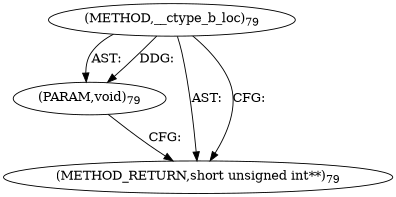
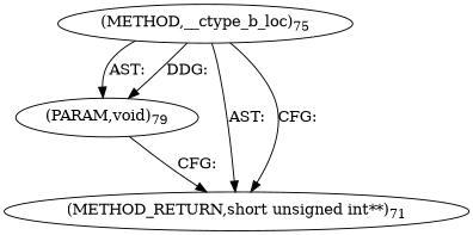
  digraph {
-   n1 [label=<(METHOD,__ctype_b_loc)<SUB>79</SUB>>]
+   n1 [label=<(METHOD,__ctype_b_loc)<SUB>75</SUB>>]
    n2 [label=<(PARAM,void)<SUB>79</SUB>>]
-   n3 [label=<(METHOD_RETURN,short unsigned int**)<SUB>79</SUB>>]
+   n3 [label=<(METHOD_RETURN,short unsigned int**)<SUB>71</SUB>>]
    n1 -> n2 [label="AST: "]
    n1 -> n2 [label="DDG: "]
    n1 -> n3 [label="AST: "]
    n1 -> n3 [label="CFG: "]
    n2 -> n3 [label="CFG: "]
  }
